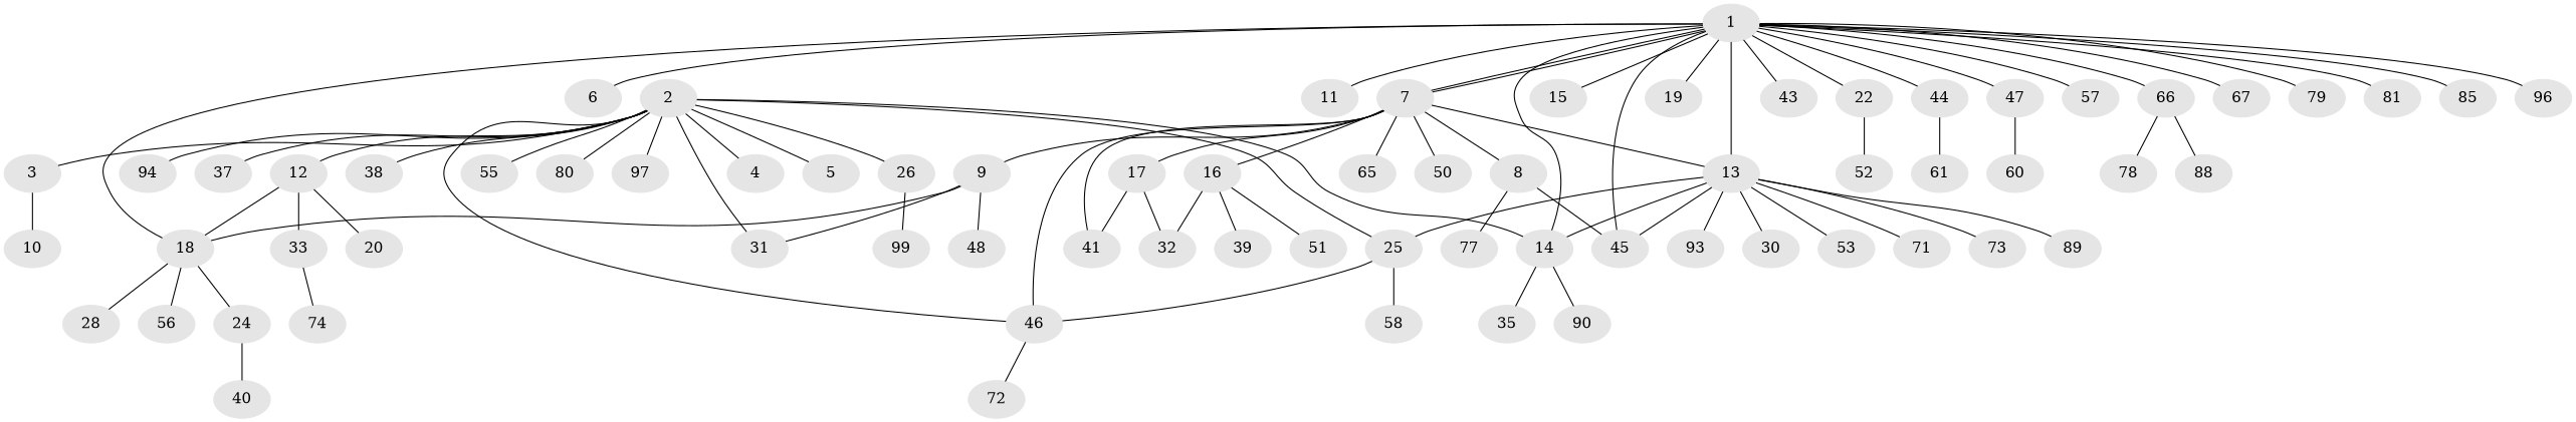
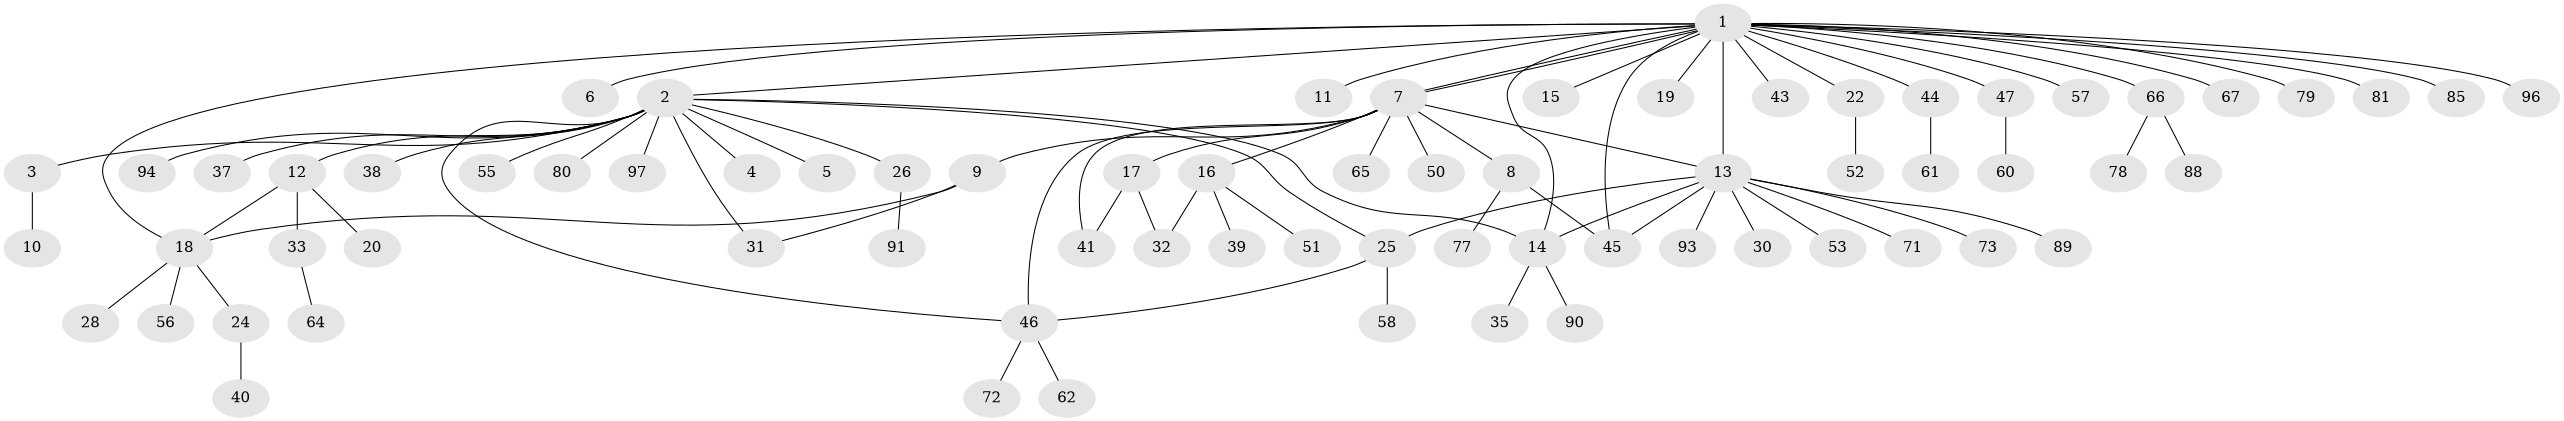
  graph {
    node [color=gray90 style=filled]
    1 [super="+21"]
    2 [super="+91"]
    6
    7 [super="+69"]
    11
    13 [super="+36"]
    14 [super="+86"]
    15
    18 [super="+23"]
    19 [super="+29"]
    22
    43 [super="+94"]
    44 [super="+54"]
    45 [super="+75"]
    47 [super="+84"]
    57
    66 [super="+92"]
    67
    79
    81
    85
    96
    3
    4
    5
    12 [super="+26"]
    25 [super="+100"]
    n28 [label=26]
    31
    n30 [label=94]
    37
    38
    46 [super="+63"]
    55 [super="+59"]
    80
    97
    17 [super="+49"]
    8 [super="+82"]
    9 [super="+95"]
    16 [super="+68"]
    41 [super="+87"]
    50
    65
    30
    53
    71
    73
    89
    93
    35
    90
    24
    28
    56
    52
    61
    60
    78
    88
    10
    20 [super="+98"]
    33 [super="+76"]
    32 [super="+64"]
    58
-   99
+   99 [label=91]
+   62 [super="+83"]
    72
    77
-   48 [super="+70"]
    39
    51
-   74
+   74 [label=64]
    40 [super="+42"]
+   1 -- 2 [weight=2]
    1 -- 6
    1 -- 7
    1 -- 7
    1 -- 11
    1 -- 13
    1 -- 14
    1 -- 15
    1 -- 18
    1 -- 19
    1 -- 22
    1 -- 43
    1 -- 44
    1 -- 45
    1 -- 47
    1 -- 57
    1 -- 66
    1 -- 67
    1 -- 79
    1 -- 81
    1 -- 85
    1 -- 96
    2 -- 14
    2 -- 3
    2 -- 4
    2 -- 5
    2 -- 12
    2 -- 25
    2 -- n28
    2 -- 31
    2 -- n30
    2 -- 37
    2 -- 38
    2 -- 46
    2 -- 55
    2 -- 80
    2 -- 97
    7 -- 13
    7 -- 46
    7 -- 17
    7 -- 8
    7 -- 9
    7 -- 16
    7 -- 41
    7 -- 50
    7 -- 65
    13 -- 14
    13 -- 45
    13 -- 25
    13 -- 30
    13 -- 53
    13 -- 71
    13 -- 73
    13 -- 89
    13 -- 93
    14 -- 35
    14 -- 90
    18 -- 24
    18 -- 28
    18 -- 56
    22 -- 52
    44 -- 61
    47 -- 60
    66 -- 78
    66 -- 88
    3 -- 10
    12 -- 18
    12 -- 20
    12 -- 33
    25 -- 46
    25 -- 58
    n28 -- 99
+   46 -- 62
    46 -- 72
    17 -- 41
    17 -- 32
    8 -- 45
    8 -- 77
    9 -- 18
    9 -- 31
-   9 -- 48
    16 -- 32
    16 -- 39
    16 -- 51
    24 -- 40
    33 -- 74
  }
